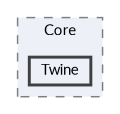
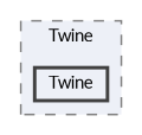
  digraph {
    compound=true
    fontname=Lato
    n1 [color=grey25 fillcolor="#edf0f7" fontname=Lato fontsize=10 height=0.2 label=Twine shape=box style="filled,bold" width=0.4]
    subgraph cluster_1 {
      bgcolor="#edf0f7"
      fontsize=10
-     label=Core
+     label=Twine
      pencolor=grey50
      style="filled,dashed"
      n1
    }
  }
